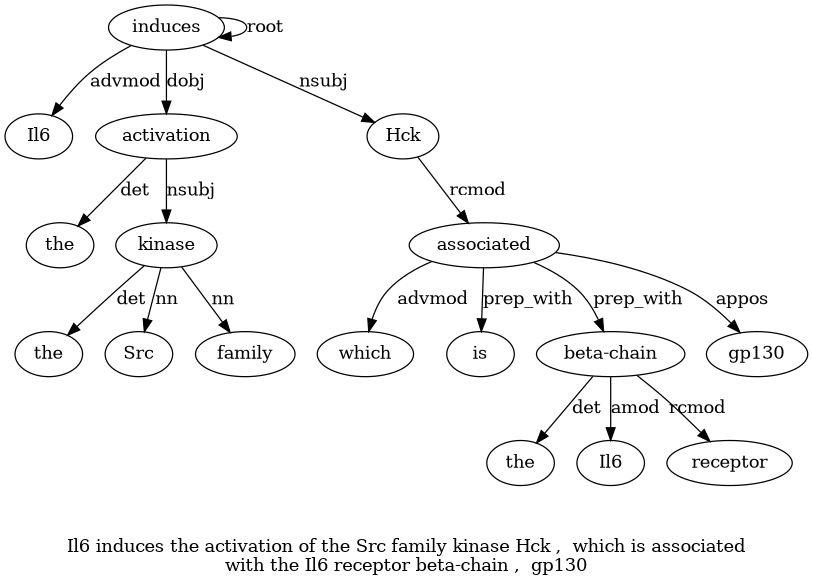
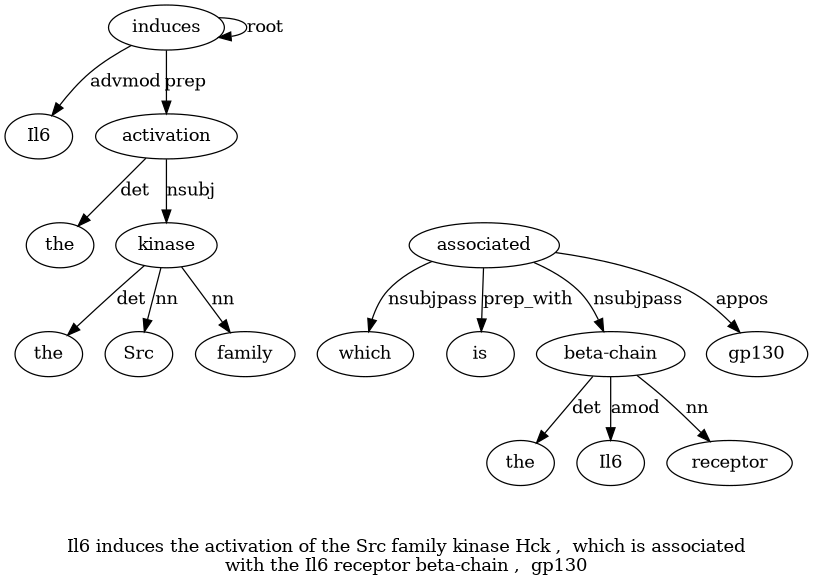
  digraph {
    label="Il6 induces the activation of the Src family kinase Hck ,  which is associated\nwith the Il6 receptor beta-chain ,  gp130"
    node [fillcolor=white style=filled]
    n1 [label=induces]
    n2 [label=Il6]
    n3 [label=activation]
-   n4 [label=Hck]
    n5 [label=the]
    n6 [label=kinase]
    n7 [label=associated]
    n8 [label=the]
    n9 [label=Src]
    n10 [label=family]
    n11 [label=which]
    n12 [label=is]
    n13 [label="beta-chain"]
    n14 [label=gp130]
    n15 [label=the]
    n16 [label=Il6]
    n17 [label=receptor]
    n1 -> n1 [label=root]
    n1 -> n2 [label=advmod]
-   n1 -> n3 [label=dobj]
-   n1 -> n4 [label=nsubj]
+   n1 -> n3 [label=prep]
    n3 -> n5 [label=det]
    n3 -> n6 [label=nsubj]
-   n4 -> n7 [label=rcmod]
    n6 -> n8 [label=det]
    n6 -> n9 [label=nn]
    n6 -> n10 [label=nn]
-   n7 -> n11 [label=advmod]
+   n7 -> n11 [label=nsubjpass]
    n7 -> n12 [label=prep_with]
-   n7 -> n13 [label=prep_with]
+   n7 -> n13 [label=nsubjpass]
    n7 -> n14 [label=appos]
    n13 -> n15 [label=det]
    n13 -> n16 [label=amod]
-   n13 -> n17 [label=rcmod]
+   n13 -> n17 [label=nn]
  }
